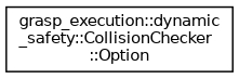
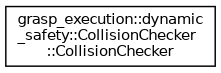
  digraph {
    rankdir=LR
-   n1 [color=black fillcolor=white fontname=Helvetica fontsize=10 height=0.2 label="grasp_execution::dynamic\l_safety::CollisionChecker\l::Option" shape=record style=filled width=0.4]
+   n1 [color=black fillcolor=white fontname=Helvetica fontsize=10 height=0.2 label="grasp_execution::dynamic\l_safety::CollisionChecker\l::CollisionChecker" shape=record style=filled width=0.4]
  }
